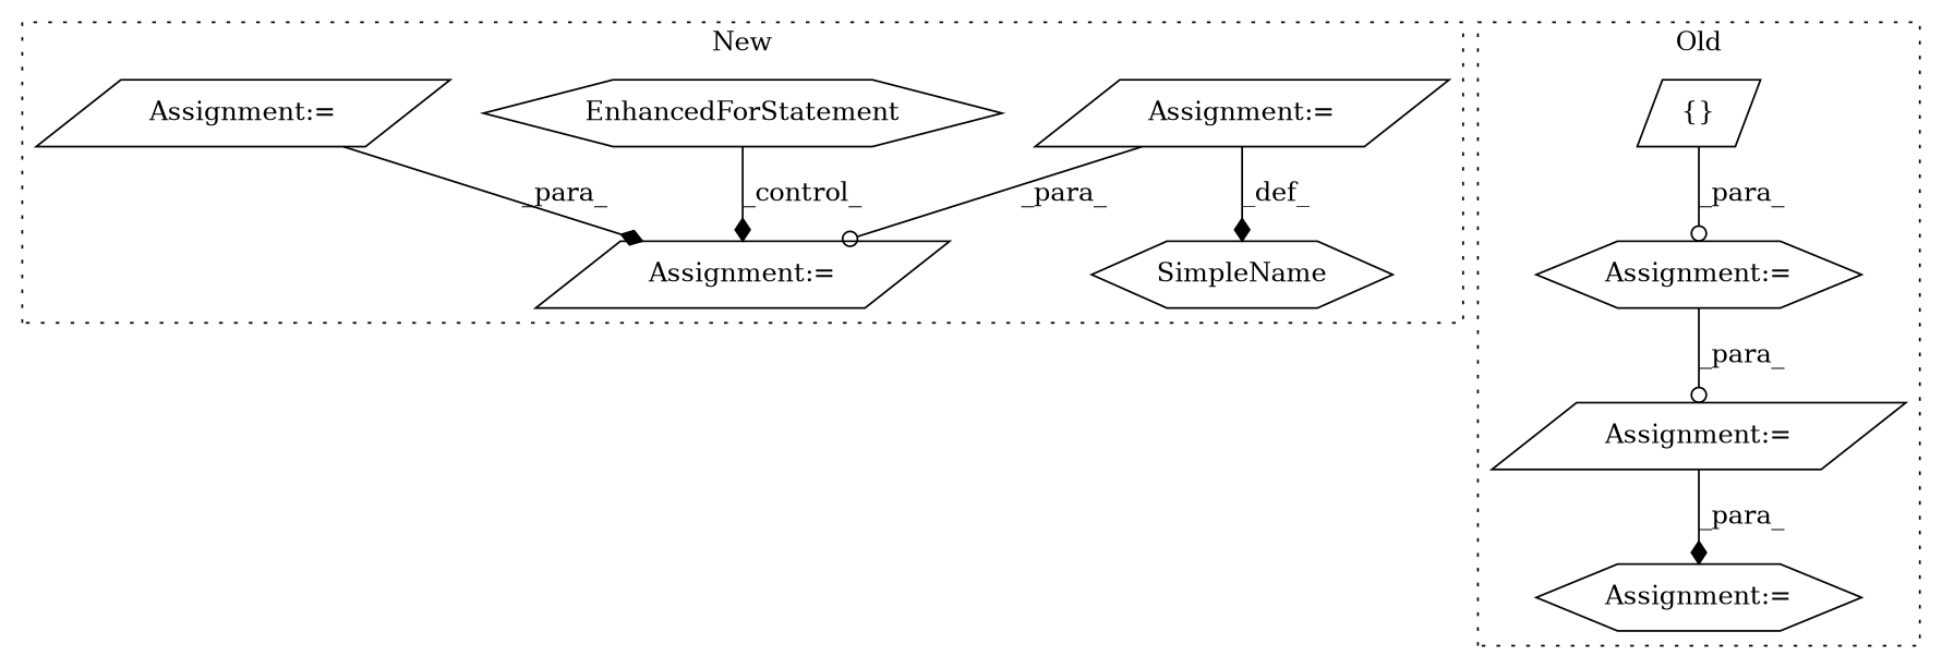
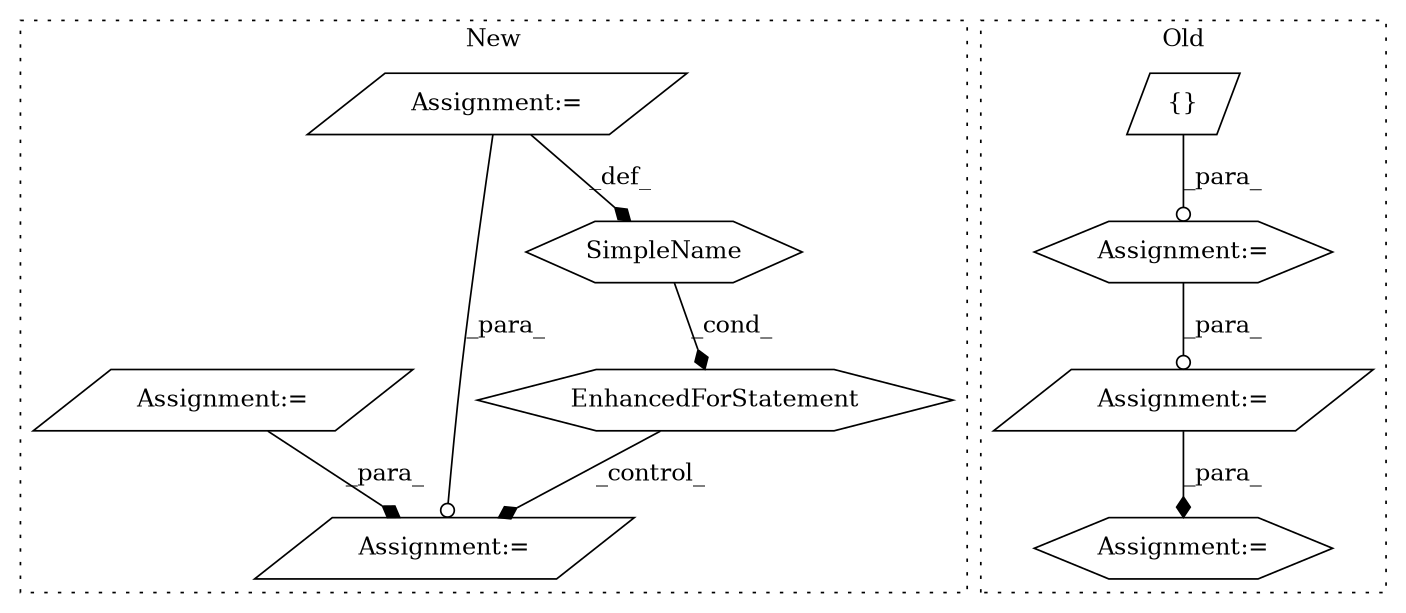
  digraph {
    node [a=7 l=1 s="7112,7216" shape=parallelogram]
    edge [arrowhead=diamond]
    n1 [a=70 l="65,2" label=EnhancedForStatement shape=hexagon]
    n2 [l="65,2" label="Assignment:="]
    n3 [label="Assignment:=" s=7254]
    n4 [a=42 l=4 label=SimpleName s=7196 shape=hexagon]
    n5 [label="Assignment:=" s=7092]
    n6 [a=4 l="14,-5" label="{}" s="2467,2591"]
    n7 [label="Assignment:=" s=5978 shape=hexagon]
    n8 [label="Assignment:=" s=6063]
    n9 [label="Assignment:=" s=6129 shape=hexagon]
    subgraph cluster_1 {
      label=New
      style=dotted
      n1
      n2
      n3
      n4
      n5
    }
    subgraph cluster_2 {
      label=Old
      style=dotted
      n6
      n7
      n8
      n9
    }
    n1 -> n3 [label=_control_]
    n2 -> n3 [label=_para_ arrowhead=odot]
    n2 -> n4 [label=_def_]
+   n4 -> n1 [label=_cond_]
    n5 -> n3 [label=_para_]
    n6 -> n7 [label=_para_ arrowhead=odot]
    n7 -> n8 [label=_para_ arrowhead=odot]
    n8 -> n9 [label=_para_]
  }
